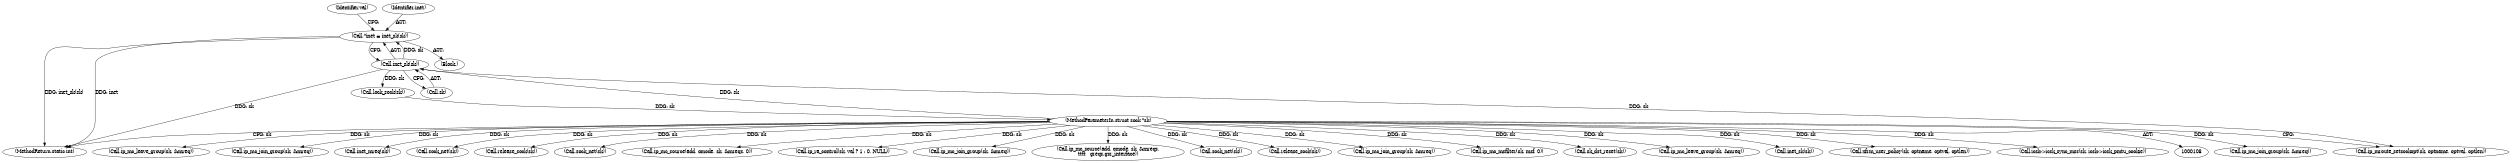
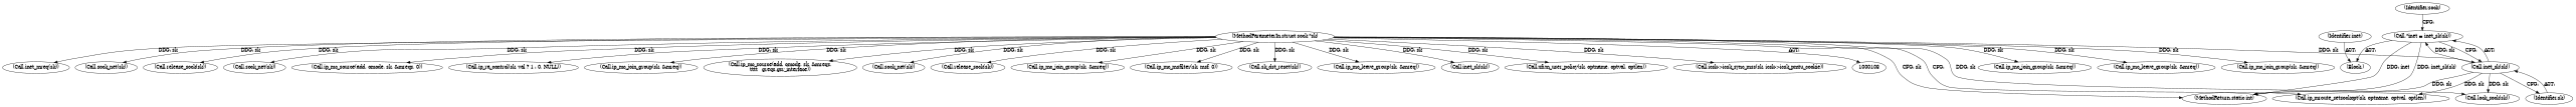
  digraph {
    n1 [label="(Call,*inet = inet_sk(sk))"]
    n2 [label="(Call,inet_sk(sk))"]
    n3 [label="(MethodReturn,static int)"]
    n4 [label="(Block,)"]
-   n5 [label="(Call,sk)"]
+   n5 [label="(Identifier,sk)"]
    n6 [label="(Call,ip_mroute_setsockopt(sk, optname, optval, optlen))"]
    n7 [label="(Call,lock_sock(sk))"]
    n8 [label="(MethodParameterIn,struct sock *sk)"]
    n9 [label="(Call,ip_mc_join_group(sk, &mreq))"]
    n10 [label="(Call,ip_mc_leave_group(sk, &mreq))"]
    n11 [label="(Call,ip_mc_join_group(sk, &mreq))"]
    n12 [label="(Call,inet_mreq(sk))"]
    n13 [label="(Call,sock_net(sk))"]
    n14 [label="(Call,release_sock(sk))"]
    n15 [label="(Call,sock_net(sk))"]
    n16 [label="(Call,ip_mc_source(add, omode, sk, &mreqs, 0))"]
    n17 [label="(Call,ip_ra_control(sk, val ? 1 : 0, NULL))"]
    n18 [label="(Call,ip_mc_join_group(sk, &mreq))"]
    n19 [label="(Call,ip_mc_source(add, omode, sk, &mreqs,\n\t\t\t\t   greqs.gsr_interface))"]
    n20 [label="(Call,sock_net(sk))"]
    n21 [label="(Call,release_sock(sk))"]
    n22 [label="(Call,ip_mc_join_group(sk, &mreq))"]
    n23 [label="(Call,ip_mc_msfilter(sk, msf, 0))"]
    n24 [label="(Call,sk_dst_reset(sk))"]
    n25 [label="(Call,ip_mc_leave_group(sk, &mreq))"]
    n26 [label="(Call,inet_sk(sk))"]
    n27 [label="(Call,xfrm_user_policy(sk, optname, optval, optlen))"]
    n28 [label="(Call,icsk->icsk_sync_mss(sk, icsk->icsk_pmtu_cookie))"]
    1000108
-   n30 [label="(Identifier,val)"]
+   n30 [label="(Identifier,sock)"]
    n31 [label="(Identifier,inet)"]
    n1 -> n2 [label="CFG: "]
    n1 -> n3 [label="DDG: inet"]
    n1 -> n3 [label="DDG: inet_sk(sk)"]
    n1 -> n4 [label="AST: "]
    n2 -> n1 [label="AST: "]
    n2 -> n1 [label="DDG: sk"]
    n2 -> n3 [label="DDG: sk"]
    n2 -> n5 [label="CFG: "]
    n2 -> n6 [label="DDG: sk"]
    n2 -> n7 [label="DDG: sk"]
    n5 -> n2 [label="AST: "]
    n8 -> n2 [label="DDG: sk"]
    n8 -> n3 [label="CFG: sk"]
    n8 -> n6 [label="CFG: "]
-   n7 -> n8 [label="DDG: sk"]
+   n8 -> n7 [label="DDG: sk"]
    n8 -> n9 [label="DDG: sk"]
    n8 -> n10 [label="DDG: sk"]
    n8 -> n11 [label="DDG: sk"]
    n8 -> n12 [label="DDG: sk"]
    n8 -> n13 [label="DDG: sk"]
    n8 -> n14 [label="DDG: sk"]
    n8 -> n15 [label="DDG: sk"]
    n8 -> n16 [label="DDG: sk"]
    n8 -> n17 [label="DDG: sk"]
    n8 -> n18 [label="DDG: sk"]
    n8 -> n19 [label="DDG: sk"]
    n8 -> n20 [label="DDG: sk"]
    n8 -> n21 [label="DDG: sk"]
    n8 -> n22 [label="DDG: sk"]
    n8 -> n23 [label="DDG: sk"]
    n8 -> n24 [label="DDG: sk"]
    n8 -> n25 [label="DDG: sk"]
    n8 -> n26 [label="DDG: sk"]
    n8 -> n27 [label="DDG: sk"]
    n8 -> n28 [label="DDG: sk"]
    n8 -> 1000108 [label="AST: "]
    n30 -> n1 [label="CFG: "]
-   n31 -> n1 [label="AST: "]
+   n31 -> n4 [label="AST: "]
  }
